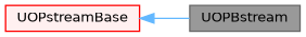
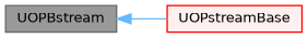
  digraph {
    rankdir=LR
    node [fontname=Helvetica fontsize=10 shape=box style=filled]
    n1 [color=gray40 fillcolor=grey60 fontcolor=black height=0.2 label=UOPBstream width=0.4]
    n2 [color=red fillcolor="#FFF0F0" height=0.2 label=UOPstreamBase width=0.4]
-   n2 -> n1 [color=steelblue1 dir=back fontname=Helvetica fontsize=10 labelfontname=Helvetica labelfontsize=10 style=solid]
+   n1 -> n2 [color=steelblue1 dir=back fontname=Helvetica fontsize=10 labelfontname=Helvetica labelfontsize=10 style=solid]
  }
